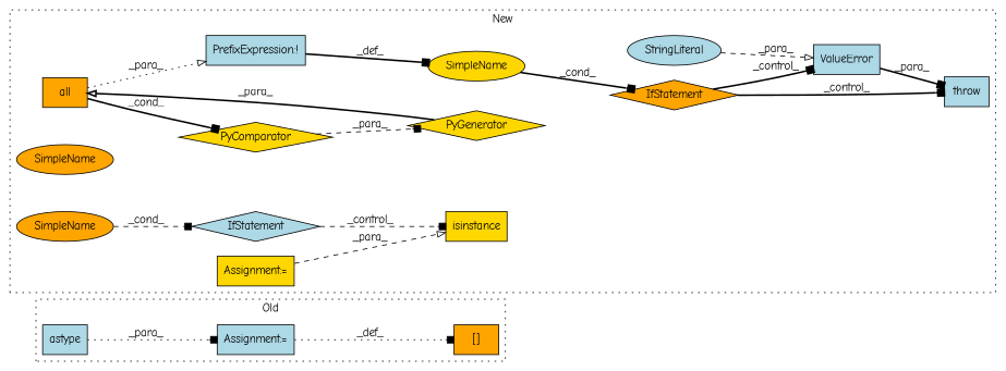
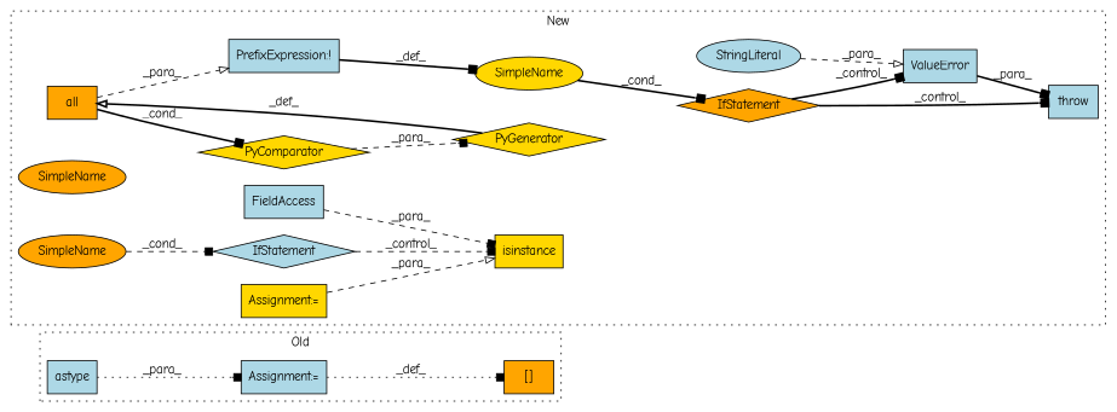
  digraph {
    fontname="Comic Neue"
    rankdir=LR
    node [a=32 fillcolor=lightblue fontname="Comic Neue" l=22 s=664 shape=box style=filled]
    edge [arrowhead=box fontname="Comic Neue" style=bold]
    n1 [l="7,1" label=astype s="635,645"]
    n2 [a=7 l=1 label="Assignment:=" s=628]
    n3 [a=2 fillcolor=orange l="9,1" label="[]" s="849,859"]
    n4 [fillcolor=gold l="11,1" label=isinstance s="578,605"]
    n5 [a=25 fillcolor=orange l="4,2" label=IfStatement s="560,689" shape=diamond]
+   n6 [a=22 l=13 label=FieldAccess s=592]
    n7 [a=38 l=1 label="PrefixExpression:!" s=564]
    n8 [l="11,1" label=ValueError s="705,760"]
    n9 [a=42 fillcolor=gold label=SimpleName shape=ellipse l="" s=""]
    n10 [a=45 l=44 label=StringLiteral s=716 shape=ellipse]
    n11 [a=53 l=6 label=throw s=699]
    n12 [a=25 label=IfStatement shape=diamond]
    n13 [fillcolor=orange l="13,-3" label=all s="565,692"]
    n14 [a=113 fillcolor=gold label=PyComparator shape=diamond]
    n15 [a=42 fillcolor=orange l=5 label=SimpleName s=681 shape=ellipse]
    n16 [a=107 fillcolor=gold l=114 label=PyGenerator s=578 shape=diamond]
    n17 [a=7 fillcolor=gold label="Assignment:="]
    n18 [a=42 fillcolor=orange l=5 label=SimpleName s=681 shape=ellipse]
    subgraph cluster_1 {
      label=Old
      style=dotted
      n1
      n2
      n3
    }
    subgraph cluster_2 {
      label=New
      style=dotted
      n4
      n5
+     n6
      n7
      n8
      n9
      n10
      n11
      n12
      n13
      n14
      n15
      n16
      n17
      n18
    }
    n1 -> n2 [label=_para_ style=dotted]
    n2 -> n3 [label=_def_ style=dotted]
    n5 -> n8 [label=_control_]
    n5 -> n11 [label=_control_]
+   n6 -> n4 [label=_para_ style=dashed]
    n7 -> n9 [label=_def_]
    n8 -> n11 [label=_para_]
    n9 -> n5 [label=_cond_]
    n10 -> n8 [arrowhead=onormal label=_para_ style=dashed]
    n12 -> n4 [label=_control_ style=dashed]
-   n13 -> n7 [arrowhead=onormal label=_para_ style=dotted]
+   n13 -> n7 [arrowhead=onormal label=_para_ style=dashed]
    n13 -> n14 [label=_cond_]
    n14 -> n16 [label=_para_ style=dashed]
-   n16 -> n13 [arrowhead=onormal label=_para_]
+   n16 -> n13 [arrowhead=onormal label=_def_]
    n17 -> n4 [arrowhead=onormal label=_para_ style=dashed]
    n18 -> n12 [label=_cond_ style=dashed]
  }
